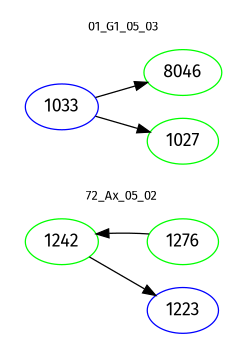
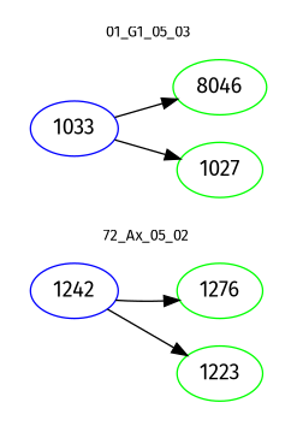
  digraph {
    fontname="Fira Sans"
    rankdir=LR
    node [color=green fontname="Fira Sans"]
    edge [color=black fontname="Fira Sans"]
-   n1 [label=1242]
-   n2 [color=blue label=1223]
+   n1 [color=blue label=1242]
+   n2 [label=1223]
    n3 [label=1276]
    n4 [color=blue label=1033]
    n5 [label=1027]
    n6 [label=8046]
    subgraph cluster_1 {
      color=white
      fontsize=10
      label="72_Ax_05_02"
      n1
      n2
      n3
    }
    subgraph cluster_2 {
      color=white
      fontsize=10
      label="01_G1_05_03"
      n4
      n5
      n6
    }
    n1 -> n2
-   n3 -> n1
+   n1 -> n3
    n4 -> n5
    n4 -> n6
  }
